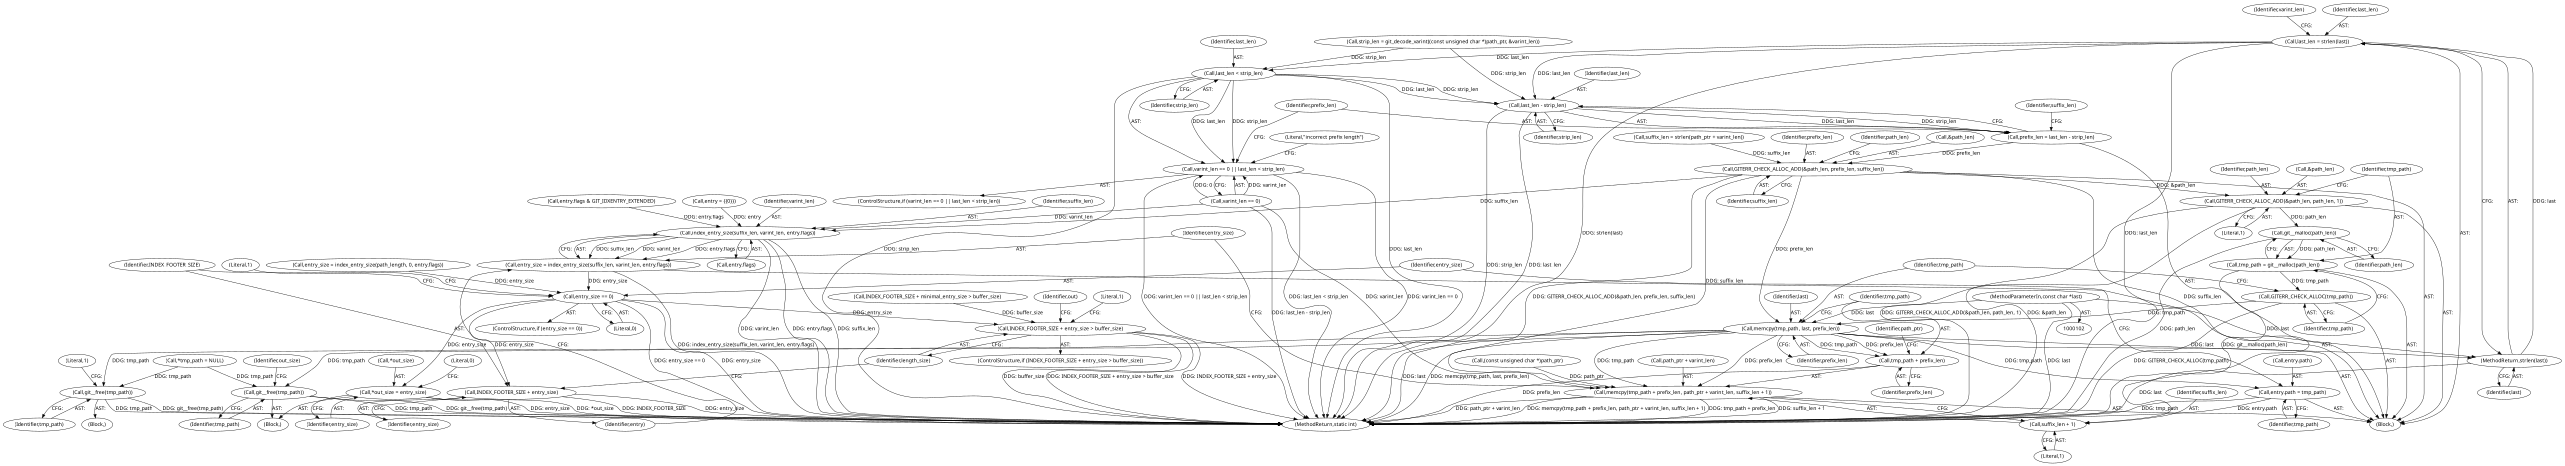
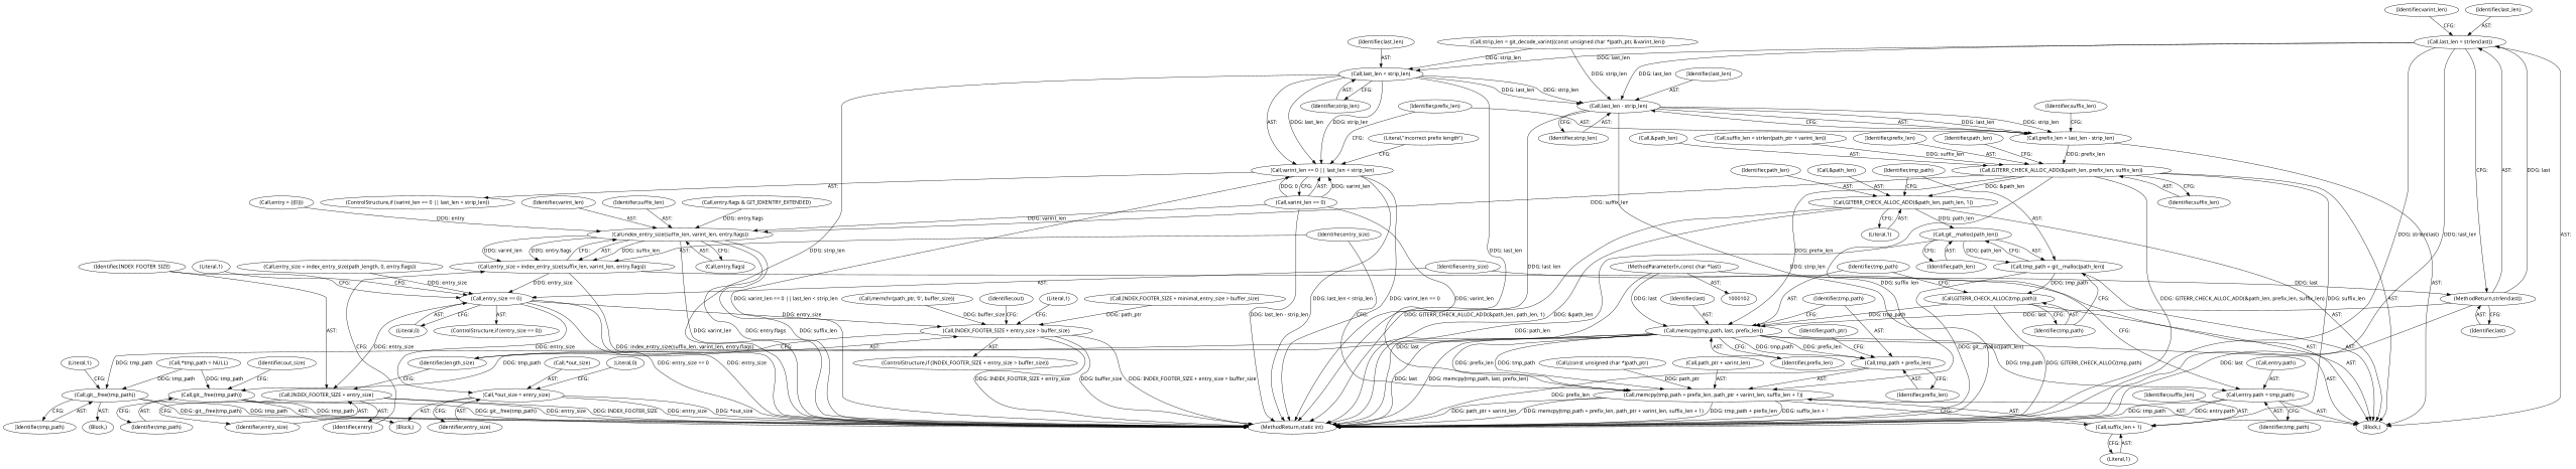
  digraph {
    fontname="Noto Sans"
    node [fontname="Noto Sans"]
    edge [fontname="Noto Sans"]
    n1 [label="(Call,last_len = strlen(last))"]
    n2 [label="(MethodReturn,strlen(last))"]
    n3 [label="(Call,last_len < strip_len)"]
    n4 [label="(Call,last_len - strip_len)"]
    n5 [label="(Block,)"]
    n6 [label="(MethodReturn,static int)"]
    n7 [label="(Call,memcpy(tmp_path, last, prefix_len))"]
    n8 [label="(Identifier,last)"]
    n9 [label="(Call,varint_len == 0 || last_len < strip_len)"]
    n10 [label="(Identifier,strip_len)"]
    n11 [label="(Call,prefix_len = last_len - strip_len)"]
    n12 [label="(Identifier,strip_len)"]
    n13 [label="(Call,memcpy(tmp_path + prefix_len, path_ptr + varint_len, suffix_len + 1))"]
    n14 [label="(Call,tmp_path + prefix_len)"]
    n15 [label="(Call,entry.path = tmp_path)"]
    n16 [label="(Call,git__free(tmp_path))"]
    n17 [label="(Call,git__free(tmp_path))"]
    n18 [label="(Identifier,prefix_len)"]
    n19 [label="(MethodParameterIn,const char *last)"]
    1000102
    n21 [label="(ControlStructure,if (varint_len == 0 || last_len < strip_len))"]
    n22 [label="(Call,varint_len == 0)"]
    n23 [label="(Call,index_entry_size(suffix_len, varint_len, entry.flags))"]
    n24 [label="(Call,GITERR_CHECK_ALLOC_ADD(&path_len, prefix_len, suffix_len))"]
    n25 [label="(Call,GITERR_CHECK_ALLOC_ADD(&path_len, path_len, 1))"]
    n26 [label="(Call,suffix_len + 1)"]
    n27 [label="(Identifier,suffix_len)"]
    n28 [label="(Call,git__malloc(path_len))"]
    n29 [label="(Literal,1)"]
    n30 [label="(Literal,1)"]
    n31 [label="(Call,entry_size = index_entry_size(suffix_len, varint_len, entry.flags))"]
    n32 [label="(Call,entry.flags)"]
    n33 [label="(Call,tmp_path = git__malloc(path_len))"]
    n34 [label="(Identifier,path_len)"]
    n35 [label="(Call,GITERR_CHECK_ALLOC(tmp_path))"]
    n36 [label="(Identifier,tmp_path)"]
    n37 [label="(Identifier,prefix_len)"]
    n38 [label="(Identifier,tmp_path)"]
    n39 [label="(Identifier,tmp_path)"]
    n40 [label="(Block,)"]
    n41 [label="(Identifier,tmp_path)"]
    n42 [label="(Block,)"]
    n43 [label="(Call,entry_size == 0)"]
    n44 [label="(Call,INDEX_FOOTER_SIZE + entry_size > buffer_size)"]
    n45 [label="(Call,INDEX_FOOTER_SIZE + entry_size)"]
    n46 [label="(Call,*out_size = entry_size)"]
    n47 [label="(Literal,0)"]
    n48 [label="(ControlStructure,if (entry_size == 0))"]
    n49 [label="(ControlStructure,if (INDEX_FOOTER_SIZE + entry_size > buffer_size))"]
    n50 [label="(Identifier,length_size)"]
    n51 [label="(Identifier,entry_size)"]
    n52 [label="(Identifier,entry)"]
    n53 [label="(Identifier,entry_size)"]
    n54 [label="(Identifier,last)"]
    n55 [label="(Identifier,suffix_len)"]
    n56 [label="(Call,*out_size)"]
    n57 [label="(Identifier,path_ptr)"]
    n58 [label="(Identifier,last_len)"]
    n59 [label="(Identifier,INDEX_FOOTER_SIZE)"]
    n60 [label="(Literal,1)"]
    n61 [label="(Identifier,last_len)"]
    n62 [label="(Identifier,path_len)"]
    n63 [label="(Identifier,path_len)"]
    n64 [label="(Call,&path_len)"]
    n65 [label="(Identifier,entry_size)"]
    n66 [label="(Identifier,tmp_path)"]
    n67 [label="(Identifier,prefix_len)"]
    n68 [label="(Identifier,entry_size)"]
    n69 [label="(Call,*tmp_path = NULL)"]
    n70 [label="(Identifier,out_size)"]
    n71 [label="(Call,strip_len = git_decode_varint((const unsigned char *)path_ptr, &varint_len))"]
    n72 [label="(Call,entry.flags & GIT_IDXENTRY_EXTENDED)"]
    n73 [label="(Call,&path_len)"]
    n74 [label="(Literal,0)"]
    n75 [label="(Literal,\"incorrect prefix length\")"]
    n76 [label="(Identifier,tmp_path)"]
    n77 [label="(Call,entry.path)"]
    n78 [label="(Identifier,varint_len)"]
    n79 [label="(Identifier,suffix_len)"]
    n80 [label="(Call,entry_size = index_entry_size(path_length, 0, entry.flags))"]
    n81 [label="(Identifier,tmp_path)"]
    n82 [label="(Call,suffix_len = strlen(path_ptr + varint_len))"]
    n83 [label="(Identifier,last_len)"]
    n84 [label="(Call,entry = {{0}})"]
    n85 [label="(Call,(const unsigned char *)path_ptr)"]
+   n86 [label="(Call,memchr(path_ptr, '\0', buffer_size))"]
    n87 [label="(Identifier,out)"]
    n88 [label="(Identifier,varint_len)"]
    n89 [label="(Identifier,suffix_len)"]
    n90 [label="(Call,path_ptr + varint_len)"]
    n91 [label="(Literal,1)"]
    n92 [label="(Call,INDEX_FOOTER_SIZE + minimal_entry_size > buffer_size)"]
    n93 [label="(Identifier,prefix_len)"]
    n94 [label="(Literal,1)"]
    n1 -> n2 [label="CFG: "]
    n1 -> n3 [label="DDG: last_len"]
    n1 -> n4 [label="DDG: last_len"]
    n1 -> n5 [label="AST: "]
    n1 -> n6 [label="DDG: last_len"]
    n1 -> n6 [label="DDG: strlen(last)"]
    n2 -> n1 [label="AST: "]
    n2 -> n1 [label="DDG: last"]
    n2 -> n6 [label="DDG: last"]
-   n7 -> n2 [label="DDG: last"]
+   n2 -> n7 [label="DDG: last"]
    n2 -> n8 [label="CFG: "]
    n3 -> n4 [label="DDG: last_len"]
    n3 -> n4 [label="DDG: strip_len"]
    n3 -> n6 [label="DDG: last_len"]
    n3 -> n6 [label="DDG: strip_len"]
    n3 -> n9 [label="AST: "]
    n3 -> n9 [label="DDG: last_len"]
    n3 -> n9 [label="DDG: strip_len"]
    n3 -> n10 [label="CFG: "]
    n4 -> n6 [label="DDG: strip_len"]
    n4 -> n6 [label="DDG: last_len"]
    n4 -> n11 [label="AST: "]
    n4 -> n11 [label="DDG: last_len"]
    n4 -> n11 [label="DDG: strip_len"]
    n4 -> n12 [label="CFG: "]
    n7 -> n5 [label="AST: "]
    n7 -> n6 [label="DDG: last"]
    n7 -> n6 [label="DDG: memcpy(tmp_path, last, prefix_len)"]
    n7 -> n13 [label="DDG: tmp_path"]
    n7 -> n13 [label="DDG: prefix_len"]
    n7 -> n14 [label="DDG: tmp_path"]
    n7 -> n14 [label="DDG: prefix_len"]
    n7 -> n15 [label="DDG: tmp_path"]
    n7 -> n16 [label="DDG: tmp_path"]
    n7 -> n17 [label="DDG: tmp_path"]
    n7 -> n18 [label="CFG: "]
    n8 -> n2 [label="AST: "]
    n9 -> n6 [label="DDG: varint_len == 0 || last_len < strip_len"]
    n9 -> n6 [label="DDG: last_len < strip_len"]
    n9 -> n6 [label="DDG: varint_len == 0"]
    n9 -> n21 [label="AST: "]
    n9 -> n22 [label="CFG: "]
    n10 -> n3 [label="AST: "]
    n11 -> n4 [label="CFG: "]
    n11 -> n5 [label="AST: "]
    n11 -> n24 [label="DDG: prefix_len"]
    n12 -> n4 [label="AST: "]
    n13 -> n5 [label="AST: "]
    n13 -> n6 [label="DDG: tmp_path + prefix_len"]
    n13 -> n6 [label="DDG: suffix_len + 1"]
    n13 -> n6 [label="DDG: path_ptr + varint_len"]
    n13 -> n6 [label="DDG: memcpy(tmp_path + prefix_len, path_ptr + varint_len, suffix_len + 1)"]
    n13 -> n26 [label="CFG: "]
    n14 -> n6 [label="DDG: prefix_len"]
    n14 -> n13 [label="AST: "]
    n14 -> n37 [label="CFG: "]
    n15 -> n5 [label="AST: "]
    n15 -> n6 [label="DDG: tmp_path"]
    n15 -> n6 [label="DDG: entry.path"]
    n15 -> n38 [label="CFG: "]
    n16 -> n6 [label="DDG: tmp_path"]
    n16 -> n6 [label="DDG: git__free(tmp_path)"]
    n16 -> n39 [label="CFG: "]
    n16 -> n40 [label="AST: "]
    n17 -> n6 [label="DDG: tmp_path"]
    n17 -> n6 [label="DDG: git__free(tmp_path)"]
    n17 -> n41 [label="CFG: "]
    n17 -> n42 [label="AST: "]
    n18 -> n7 [label="AST: "]
    n19 -> n2 [label="DDG: last"]
    n19 -> n6 [label="DDG: last"]
    n19 -> n7 [label="DDG: last"]
    n19 -> 1000102 [label="AST: "]
    n22 -> n6 [label="DDG: last_len - strip_len"]
    n22 -> n9 [label="AST: "]
    n22 -> n9 [label="DDG: varint_len"]
    n22 -> n9 [label="DDG: 0"]
    n22 -> n13 [label="DDG: varint_len"]
    n22 -> n23 [label="DDG: varint_len"]
    n23 -> n6 [label="DDG: varint_len"]
    n23 -> n6 [label="DDG: entry.flags"]
    n23 -> n6 [label="DDG: suffix_len"]
    n23 -> n31 [label="AST: "]
    n23 -> n31 [label="DDG: suffix_len"]
    n23 -> n31 [label="DDG: varint_len"]
    n23 -> n31 [label="DDG: entry.flags"]
    n23 -> n32 [label="CFG: "]
    n24 -> n5 [label="AST: "]
    n24 -> n6 [label="DDG: GITERR_CHECK_ALLOC_ADD(&path_len, prefix_len, suffix_len)"]
    n24 -> n7 [label="DDG: prefix_len"]
    n24 -> n13 [label="DDG: suffix_len"]
    n24 -> n23 [label="DDG: suffix_len"]
    n24 -> n25 [label="DDG: &path_len"]
    n24 -> n26 [label="DDG: suffix_len"]
    n24 -> n27 [label="CFG: "]
    n25 -> n5 [label="AST: "]
    n25 -> n6 [label="DDG: &path_len"]
    n25 -> n6 [label="DDG: GITERR_CHECK_ALLOC_ADD(&path_len, path_len, 1)"]
    n25 -> n28 [label="DDG: path_len"]
    n25 -> n29 [label="CFG: "]
    n26 -> n13 [label="AST: "]
    n26 -> n30 [label="CFG: "]
    n27 -> n24 [label="AST: "]
    n28 -> n6 [label="DDG: path_len"]
    n28 -> n33 [label="AST: "]
    n28 -> n33 [label="DDG: path_len"]
    n28 -> n34 [label="CFG: "]
    n29 -> n25 [label="AST: "]
    n30 -> n26 [label="AST: "]
    n31 -> n5 [label="AST: "]
    n31 -> n6 [label="DDG: index_entry_size(suffix_len, varint_len, entry.flags)"]
    n31 -> n23 [label="CFG: "]
    n31 -> n43 [label="DDG: entry_size"]
    n32 -> n23 [label="AST: "]
    n33 -> n5 [label="AST: "]
    n33 -> n6 [label="DDG: git__malloc(path_len)"]
    n33 -> n28 [label="CFG: "]
    n33 -> n35 [label="DDG: tmp_path"]
    n34 -> n28 [label="AST: "]
    n35 -> n5 [label="AST: "]
    n35 -> n6 [label="DDG: GITERR_CHECK_ALLOC(tmp_path)"]
    n35 -> n7 [label="DDG: tmp_path"]
    n35 -> n36 [label="CFG: "]
    n36 -> n33 [label="CFG: "]
    n36 -> n35 [label="AST: "]
    n37 -> n14 [label="AST: "]
    n38 -> n15 [label="AST: "]
    n39 -> n16 [label="AST: "]
    n41 -> n17 [label="AST: "]
    n43 -> n6 [label="DDG: entry_size"]
    n43 -> n6 [label="DDG: entry_size == 0"]
    n43 -> n44 [label="DDG: entry_size"]
    n43 -> n45 [label="DDG: entry_size"]
    n43 -> n46 [label="DDG: entry_size"]
    n43 -> n47 [label="CFG: "]
    n43 -> n48 [label="AST: "]
    n44 -> n6 [label="DDG: INDEX_FOOTER_SIZE + entry_size > buffer_size"]
    n44 -> n6 [label="DDG: INDEX_FOOTER_SIZE + entry_size"]
    n44 -> n6 [label="DDG: buffer_size"]
    n44 -> n49 [label="AST: "]
    n44 -> n50 [label="CFG: "]
    n45 -> n6 [label="DDG: entry_size"]
    n45 -> n6 [label="DDG: INDEX_FOOTER_SIZE"]
    n45 -> n51 [label="CFG: "]
    n45 -> n52 [label="AST: "]
    n46 -> n6 [label="DDG: entry_size"]
    n46 -> n6 [label="DDG: *out_size"]
    n46 -> n42 [label="AST: "]
    n46 -> n53 [label="CFG: "]
    n47 -> n43 [label="AST: "]
    n50 -> n44 [label="AST: "]
    n50 -> n45 [label="CFG: "]
    n51 -> n45 [label="AST: "]
    n52 -> n31 [label="CFG: "]
    n53 -> n46 [label="AST: "]
    n54 -> n7 [label="AST: "]
    n55 -> n11 [label="CFG: "]
    n56 -> n46 [label="AST: "]
    n57 -> n14 [label="CFG: "]
    n58 -> n3 [label="AST: "]
    n59 -> n43 [label="CFG: "]
    n59 -> n45 [label="AST: "]
    n60 -> n16 [label="CFG: "]
    n61 -> n4 [label="AST: "]
    n62 -> n25 [label="AST: "]
    n63 -> n24 [label="CFG: "]
    n64 -> n25 [label="AST: "]
    n65 -> n13 [label="CFG: "]
    n65 -> n31 [label="AST: "]
    n66 -> n7 [label="CFG: "]
    n66 -> n14 [label="AST: "]
    n67 -> n9 [label="CFG: "]
    n67 -> n11 [label="AST: "]
    n68 -> n15 [label="CFG: "]
    n68 -> n43 [label="AST: "]
    n69 -> n16 [label="DDG: tmp_path"]
    n69 -> n17 [label="DDG: tmp_path"]
    n70 -> n17 [label="CFG: "]
    n71 -> n3 [label="DDG: strip_len"]
    n71 -> n4 [label="DDG: strip_len"]
    n72 -> n23 [label="DDG: entry.flags"]
    n73 -> n24 [label="AST: "]
    n74 -> n46 [label="CFG: "]
    n75 -> n9 [label="CFG: "]
    n76 -> n25 [label="CFG: "]
    n76 -> n33 [label="AST: "]
    n77 -> n15 [label="AST: "]
    n78 -> n1 [label="CFG: "]
    n79 -> n26 [label="AST: "]
    n80 -> n43 [label="DDG: entry_size"]
    n81 -> n7 [label="AST: "]
    n81 -> n35 [label="CFG: "]
    n82 -> n24 [label="DDG: suffix_len"]
    n83 -> n1 [label="AST: "]
    n84 -> n23 [label="DDG: entry"]
    n85 -> n13 [label="DDG: path_ptr"]
+   n86 -> n44 [label="DDG: buffer_size"]
    n87 -> n44 [label="CFG: "]
    n88 -> n23 [label="AST: "]
    n89 -> n23 [label="AST: "]
    n90 -> n13 [label="AST: "]
    n91 -> n44 [label="CFG: "]
-   n92 -> n44 [label="DDG: buffer_size"]
+   n92 -> n44 [label="DDG: path_ptr"]
    n93 -> n24 [label="AST: "]
    n94 -> n43 [label="CFG: "]
  }
